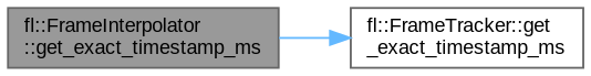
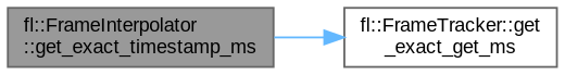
  digraph {
    rankdir=LR
    fontname="Liberation Sans"
    node [fontname="Liberation Sans" fontsize=10 shape=box style=filled]
    n1 [color=gray40 fillcolor=grey60 fontcolor=black height=0.2 label="fl::FrameInterpolator\l::get_exact_timestamp_ms" width=0.4]
-   n2 [color=grey40 fillcolor=white height=0.2 label="fl::FrameTracker::get\l_exact_timestamp_ms" width=0.4]
+   n2 [color=grey40 fillcolor=white height=0.2 label="fl::FrameTracker::get\l_exact_get_ms" width=0.4]
    n1 -> n2 [color=steelblue1 fontname="Liberation Sans" fontsize=10 labelfontname=Helvetica labelfontsize=10 style=solid]
  }
